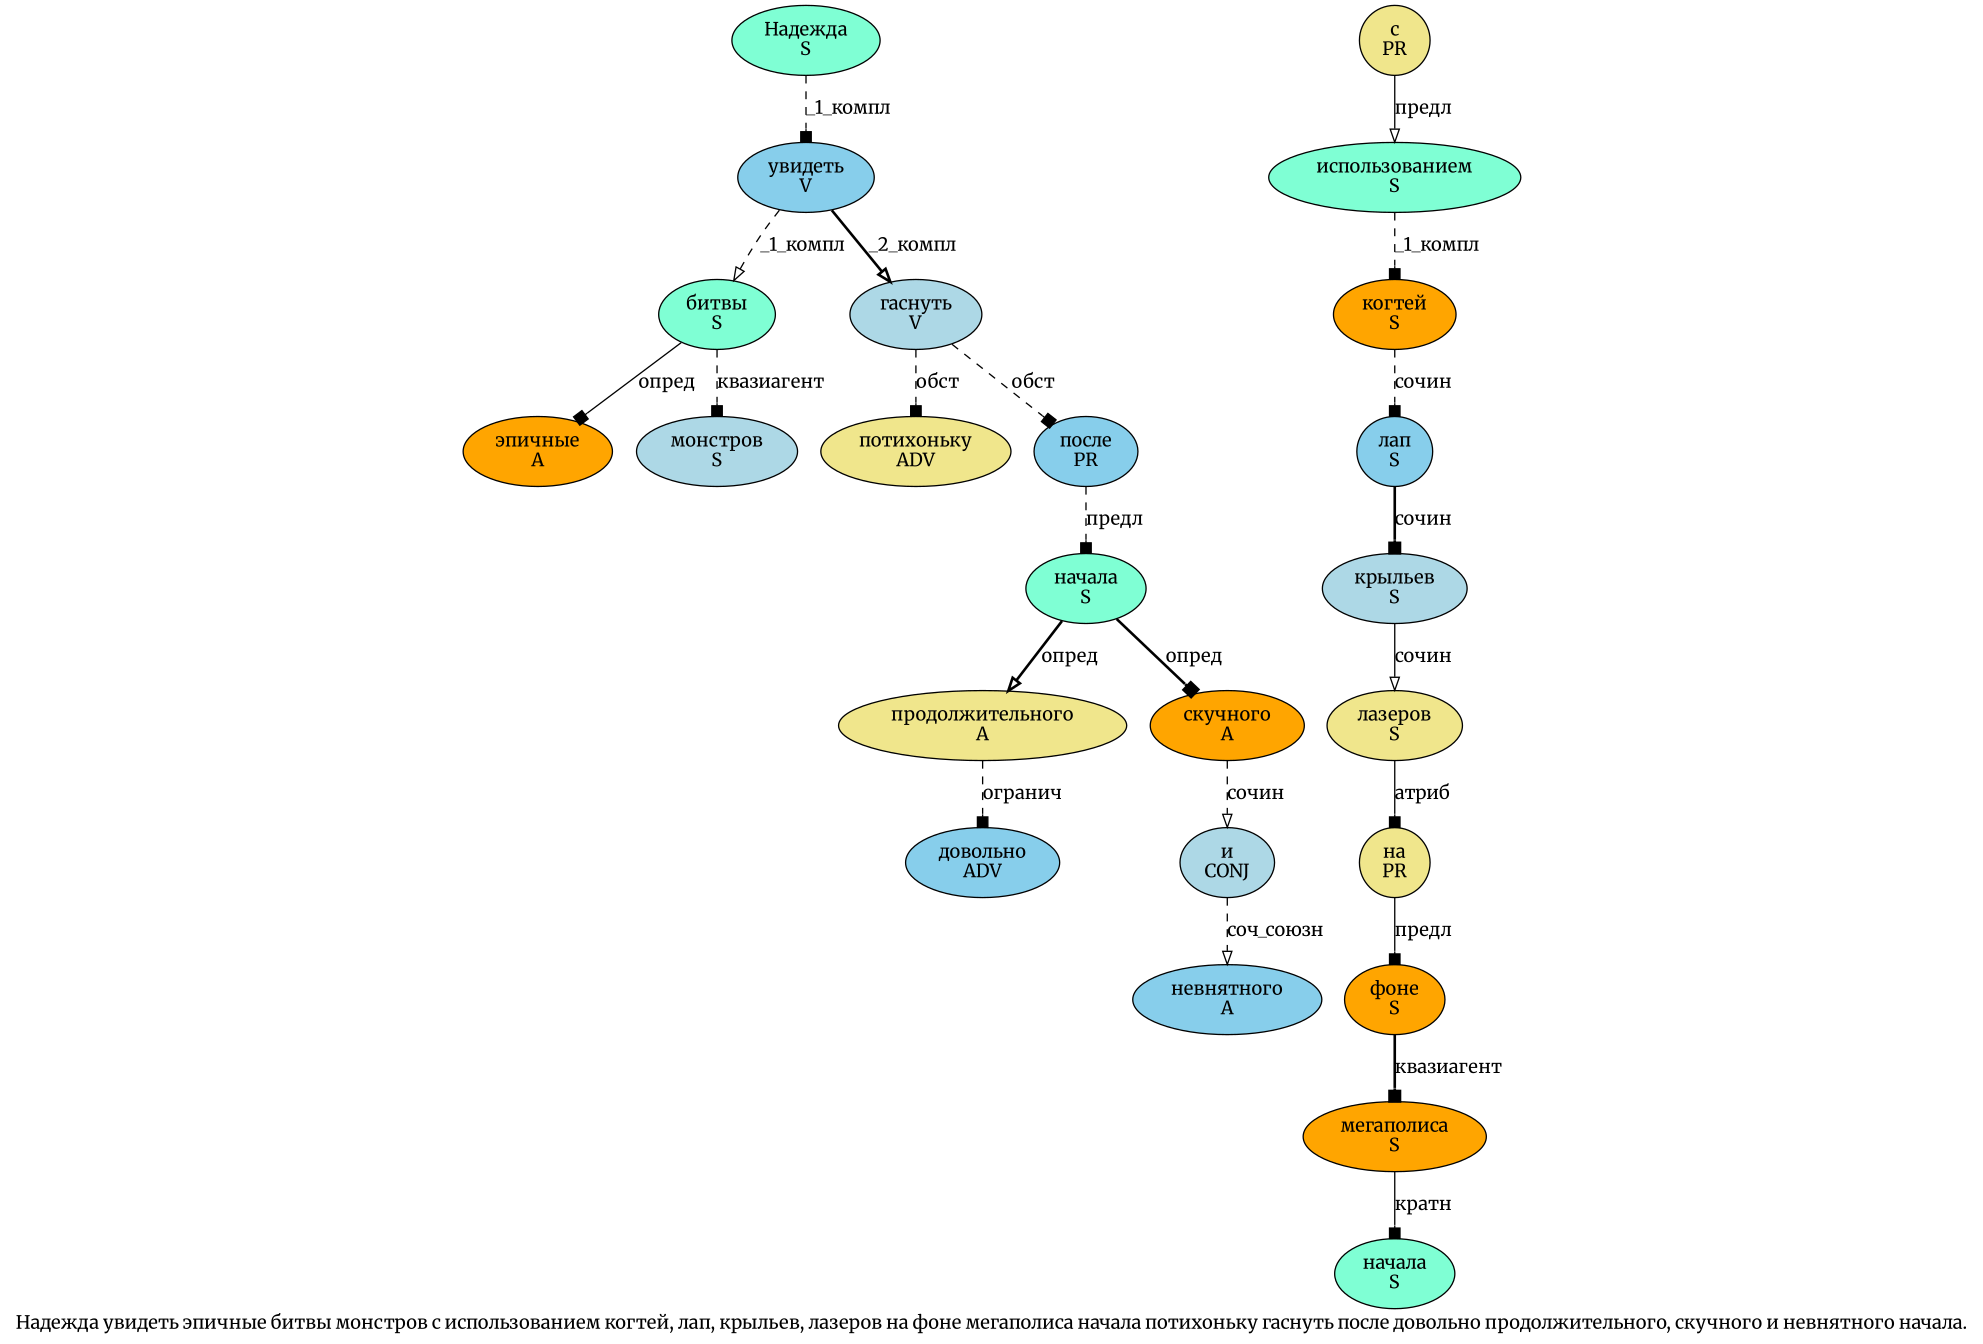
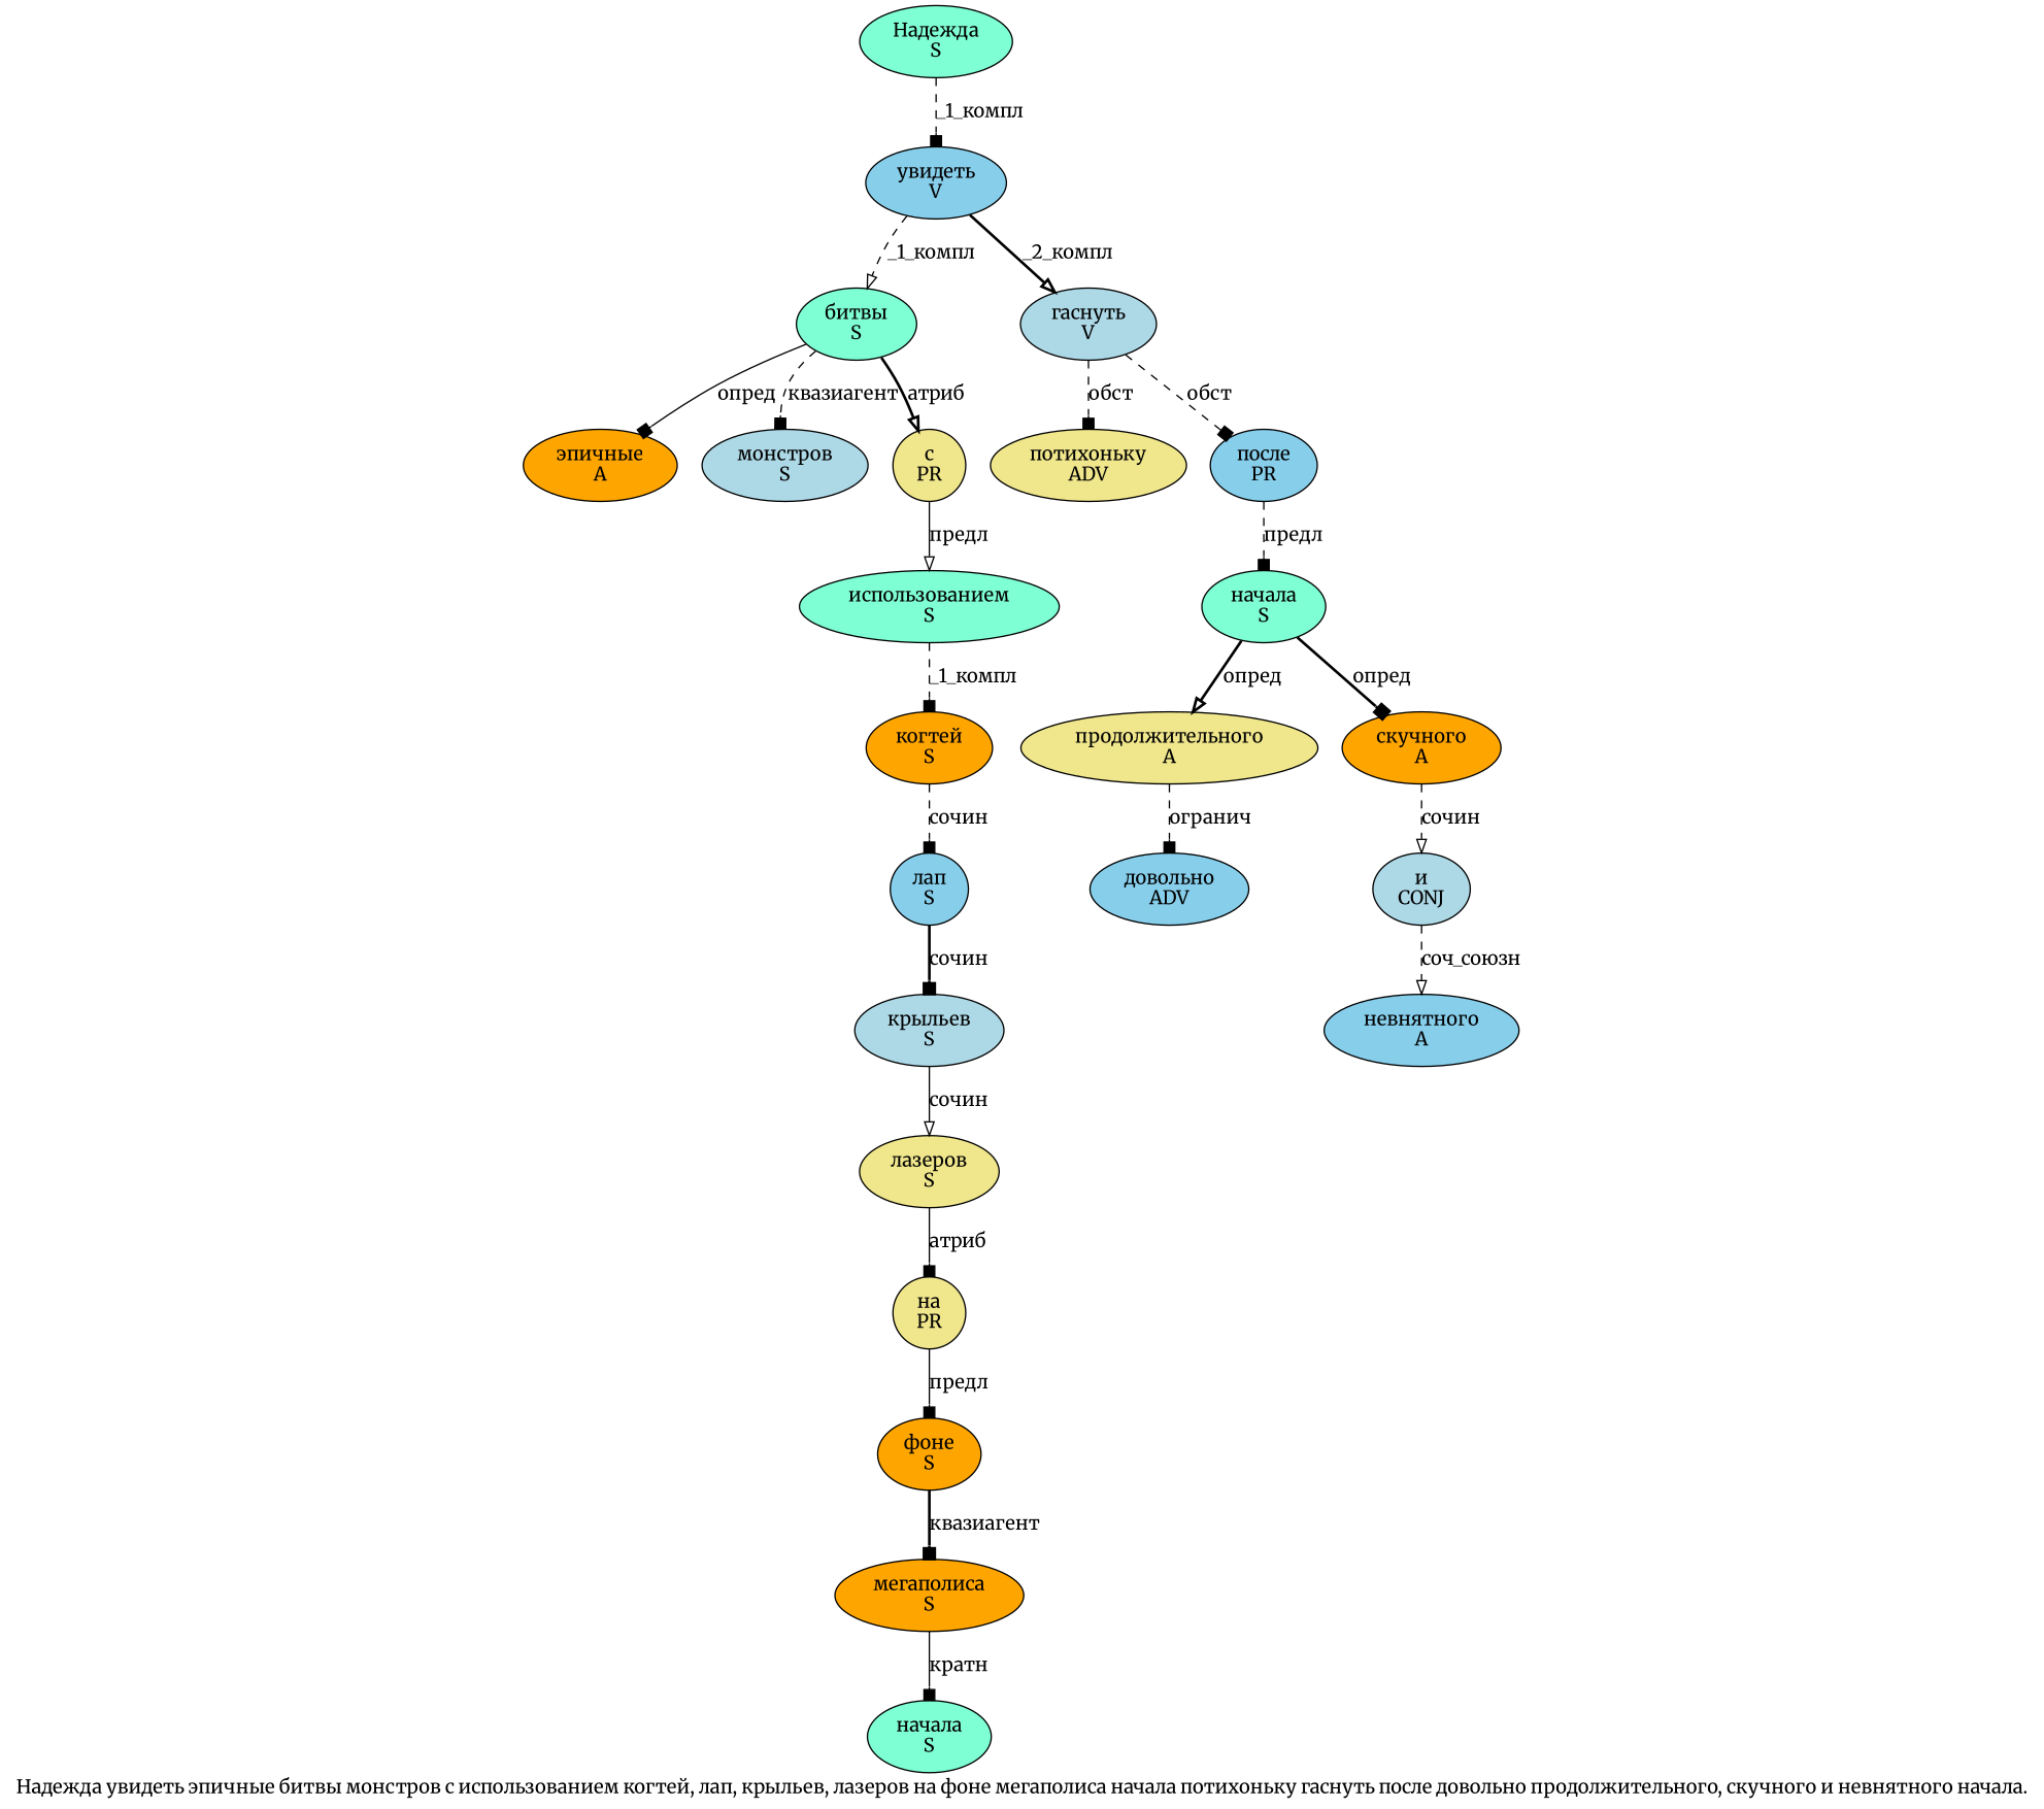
  digraph {
    fontname=Merriweather
    label="Надежда увидеть эпичные битвы монстров с использованием когтей, лап, крыльев, лазеров на фоне мегаполиса начала потихоньку гаснуть после довольно продолжительного, скучного и невнятного начала."
    node [fillcolor=aquamarine fontname=Merriweather penwidth=1 shape=ellipse style=filled]
    edge [arrowhead=box fontname=Merriweather style=dashed]
    n1 [label="Надежда\nS"]
    n2 [fillcolor=skyblue label="увидеть\nV"]
    n3 [label="битвы\nS"]
    n4 [fillcolor=lightblue label="гаснуть\nV"]
    n5 [fillcolor=orange label="эпичные\nA"]
    n6 [fillcolor=lightblue label="монстров\nS"]
    n7 [fillcolor=khaki label="с\nPR"]
    n8 [fillcolor=khaki label="потихоньку\nADV"]
    n9 [fillcolor=skyblue label="после\nPR"]
    n10 [label="использованием\nS"]
    n11 [fillcolor=orange label="когтей\nS"]
    n12 [fillcolor=skyblue label="лап\nS"]
    n13 [fillcolor=lightblue label="крыльев\nS"]
    n14 [fillcolor=khaki label="лазеров\nS"]
    n15 [fillcolor=khaki label="на\nPR"]
    n16 [fillcolor=orange label="фоне\nS"]
    n17 [fillcolor=orange label="мегаполиса\nS"]
    n18 [label="начала\nS"]
    n19 [label="начала\nS"]
    n20 [fillcolor=khaki label="продолжительного\nA"]
    n21 [fillcolor=orange label="скучного\nA"]
    n22 [fillcolor=skyblue label="довольно\nADV"]
    n23 [fillcolor=lightblue label="и\nCONJ"]
    n24 [fillcolor=skyblue label="невнятного\nA"]
    n1 -> n2 [label="_1_компл"]
    n2 -> n3 [arrowhead=onormal label="_1_компл"]
    n2 -> n4 [arrowhead=onormal label="_2_компл" style=bold]
    n3 -> n5 [label="опред" style=solid]
    n3 -> n6 [label="квазиагент"]
+   n3 -> n7 [arrowhead=onormal label="атриб" style=bold]
    n4 -> n8 [label="обст"]
    n4 -> n9 [label="обст"]
    n7 -> n10 [arrowhead=onormal label="предл" style=solid]
    n9 -> n19 [label="предл"]
    n10 -> n11 [label="_1_компл"]
    n11 -> n12 [label="сочин"]
    n12 -> n13 [label="сочин" style=bold]
    n13 -> n14 [arrowhead=onormal label="сочин" style=solid]
    n14 -> n15 [label="атриб" style=solid]
    n15 -> n16 [label="предл" style=solid]
    n16 -> n17 [label="квазиагент" style=bold]
    n17 -> n18 [label="кратн" style=solid]
    n19 -> n20 [arrowhead=onormal label="опред" style=bold]
    n19 -> n21 [label="опред" style=bold]
    n20 -> n22 [label="огранич"]
    n21 -> n23 [arrowhead=onormal label="сочин"]
    n23 -> n24 [arrowhead=onormal label="соч_союзн"]
  }
